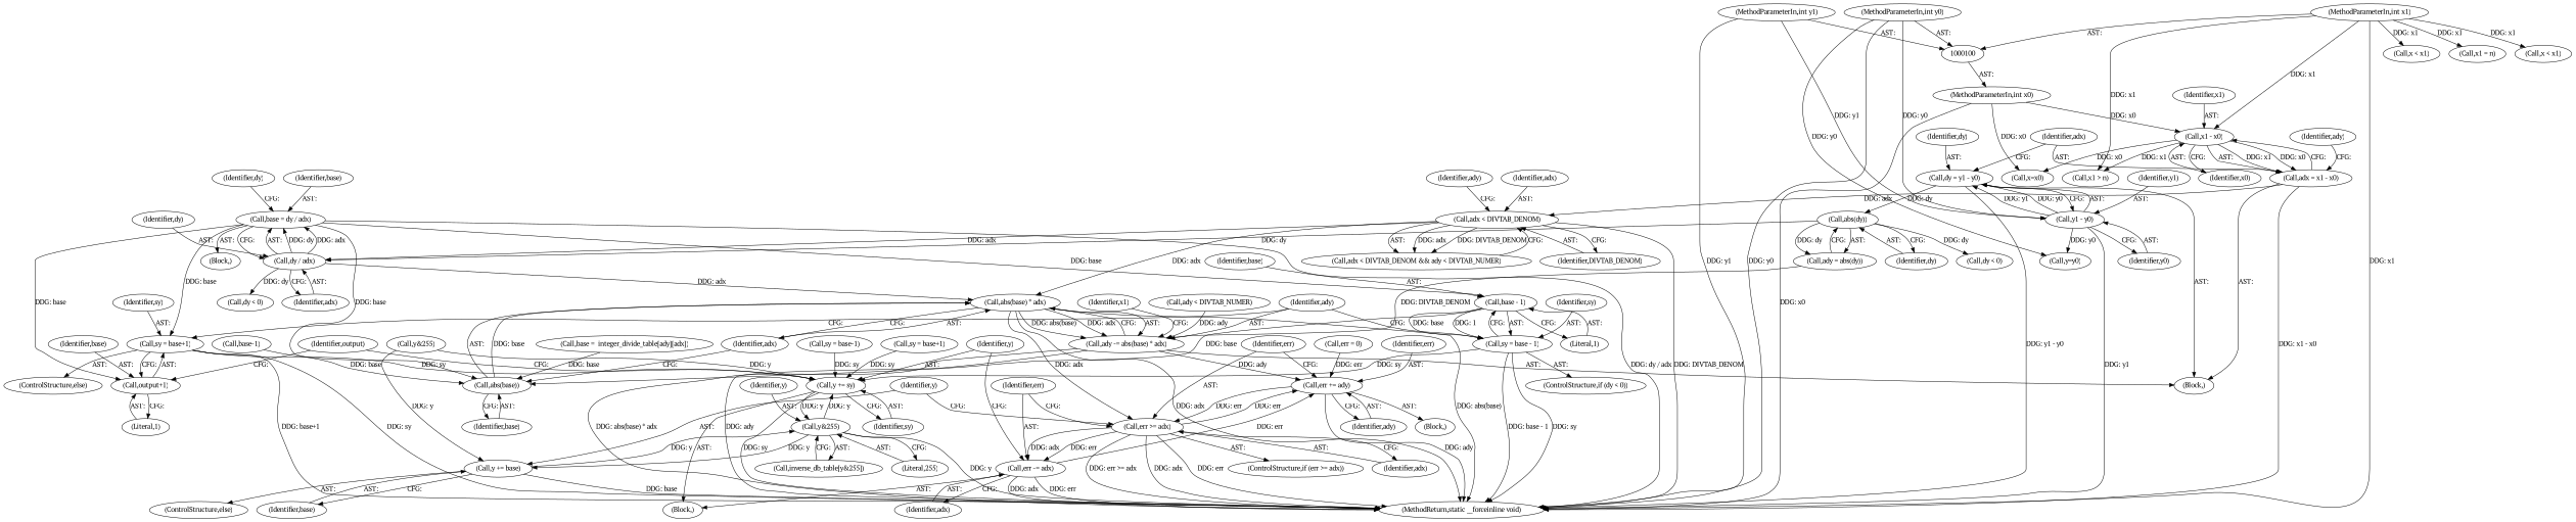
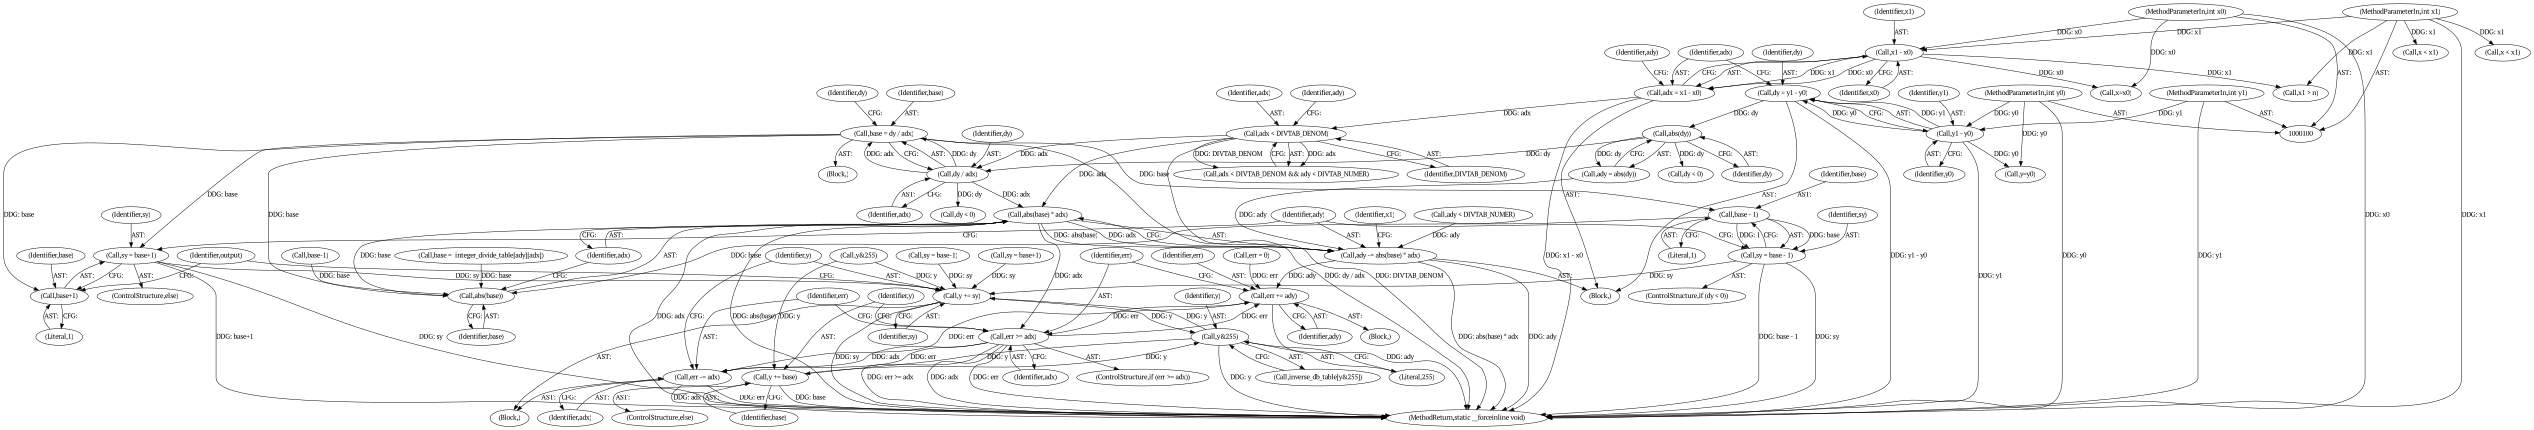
  digraph {
    fontname="PT Serif"
    node [fontname="PT Serif"]
    edge [fontname="PT Serif"]
    n1 [label="(Call,base = dy / adx)"]
    n2 [label="(Call,dy / adx)"]
    n3 [label="(Call,base - 1)"]
    n4 [label="(Call,abs(base))"]
    n5 [label="(Call,sy = base+1)"]
-   n6 [label="(Call,output+1)"]
+   n6 [label="(Call,base+1)"]
    n7 [label="(Block,)"]
    n8 [label="(MethodReturn,static __forceinline void)"]
    n9 [label="(Call,abs(base) * adx)"]
    n10 [label="(Call,dy < 0)"]
    n11 [label="(Identifier,adx)"]
    n12 [label="(Call,sy = base - 1)"]
    n13 [label="(Literal,1)"]
    n14 [label="(Identifier,base)"]
    n15 [label="(Call,y += sy)"]
    n16 [label="(ControlStructure,else)"]
    n17 [label="(Literal,1)"]
    n18 [label="(Call,ady -= abs(base) * adx)"]
    n19 [label="(Call,err >= adx)"]
    n20 [label="(Identifier,adx)"]
    n21 [label="(Call,abs(dy))"]
    n22 [label="(Call,ady = abs(dy))"]
    n23 [label="(Call,dy < 0)"]
    n24 [label="(Identifier,dy)"]
    n25 [label="(Call,dy = y1 - y0)"]
    n26 [label="(Call,y1 - y0)"]
    n27 [label="(Block,)"]
    n28 [label="(Identifier,y0)"]
    n29 [label="(Call,y=y0)"]
    n30 [label="(MethodParameterIn,int y1)"]
    1000100
    n32 [label="(MethodParameterIn,int y0)"]
    n33 [label="(Call,adx < DIVTAB_DENOM)"]
    n34 [label="(Call,adx < DIVTAB_DENOM && ady < DIVTAB_NUMER)"]
    n35 [label="(Identifier,DIVTAB_DENOM)"]
    n36 [label="(Call,adx = x1 - x0)"]
    n37 [label="(Call,x1 - x0)"]
    n38 [label="(Call,x1 > n)"]
    n39 [label="(Identifier,x0)"]
    n40 [label="(Call,x=x0)"]
    n41 [label="(MethodParameterIn,int x1)"]
    n42 [label="(Call,x < x1)"]
-   n43 [label="(Call,x1 = n)"]
    n44 [label="(Call,x < x1)"]
    n45 [label="(MethodParameterIn,int x0)"]
    n46 [label="(ControlStructure,if (dy < 0))"]
    n47 [label="(Call,y&255)"]
    n48 [label="(Identifier,sy)"]
    n49 [label="(Block,)"]
    n50 [label="(Call,y += base)"]
    n51 [label="(Call,inverse_db_table[y&255])"]
    n52 [label="(Literal,255)"]
    n53 [label="(ControlStructure,else)"]
    n54 [label="(Identifier,base)"]
    n55 [label="(Call,err += ady)"]
    n56 [label="(Call,err -= adx)"]
    n57 [label="(Identifier,adx)"]
    n58 [label="(ControlStructure,if (err >= adx))"]
    n59 [label="(Identifier,ady)"]
    n60 [label="(Block,)"]
    n61 [label="(Identifier,adx)"]
    n62 [label="(Call,sy = base+1)"]
    n63 [label="(Identifier,adx)"]
    n64 [label="(Identifier,output)"]
    n65 [label="(Identifier,sy)"]
    n66 [label="(Identifier,err)"]
    n67 [label="(Identifier,y1)"]
    n68 [label="(Identifier,sy)"]
    n69 [label="(Identifier,ady)"]
    n70 [label="(Identifier,dy)"]
    n71 [label="(Identifier,base)"]
    n72 [label="(Identifier,x1)"]
    n73 [label="(Call,y&255)"]
    n74 [label="(Identifier,base)"]
    n75 [label="(Call,base-1)"]
    n76 [label="(Identifier,x1)"]
    n77 [label="(Identifier,ady)"]
    n78 [label="(Call,err = 0)"]
    n79 [label="(Identifier,dy)"]
    n80 [label="(Identifier,y)"]
    n81 [label="(Identifier,adx)"]
    n82 [label="(Identifier,y)"]
    n83 [label="(Identifier,dy)"]
    n84 [label="(Identifier,y)"]
    n85 [label="(Identifier,ady)"]
    n86 [label="(Identifier,err)"]
    n87 [label="(Call,ady < DIVTAB_NUMER)"]
    n88 [label="(Identifier,base)"]
    n89 [label="(Call,base =  integer_divide_table[ady][adx])"]
    n90 [label="(Call,sy = base-1)"]
    n91 [label="(Identifier,err)"]
    n1 -> n2 [label="CFG: "]
    n1 -> n3 [label="DDG: base"]
    n1 -> n4 [label="DDG: base"]
    n1 -> n5 [label="DDG: base"]
    n1 -> n6 [label="DDG: base"]
    n1 -> n7 [label="AST: "]
    n1 -> n8 [label="DDG: dy / adx"]
    n2 -> n1 [label="AST: "]
    n2 -> n1 [label="DDG: dy"]
    n2 -> n1 [label="DDG: adx"]
    n2 -> n9 [label="DDG: adx"]
    n2 -> n10 [label="DDG: dy"]
    n2 -> n11 [label="CFG: "]
    n3 -> n4 [label="DDG: base"]
    n3 -> n12 [label="AST: "]
    n3 -> n12 [label="DDG: base"]
    n3 -> n12 [label="DDG: 1"]
    n3 -> n13 [label="CFG: "]
    n4 -> n9 [label="AST: "]
    n4 -> n9 [label="DDG: base"]
    n4 -> n14 [label="CFG: "]
    n5 -> n6 [label="CFG: "]
    n5 -> n8 [label="DDG: base+1"]
    n5 -> n8 [label="DDG: sy"]
    n5 -> n15 [label="DDG: sy"]
    n5 -> n16 [label="AST: "]
    n6 -> n5 [label="AST: "]
    n6 -> n17 [label="CFG: "]
    n9 -> n8 [label="DDG: adx"]
    n9 -> n8 [label="DDG: abs(base)"]
    n9 -> n18 [label="AST: "]
    n9 -> n18 [label="DDG: abs(base)"]
    n9 -> n18 [label="DDG: adx"]
    n9 -> n19 [label="DDG: adx"]
    n9 -> n20 [label="CFG: "]
    n11 -> n2 [label="AST: "]
    n12 -> n3 [label="CFG: "]
    n12 -> n8 [label="DDG: base - 1"]
    n12 -> n8 [label="DDG: sy"]
    n12 -> n15 [label="DDG: sy"]
    n12 -> n46 [label="AST: "]
    n13 -> n3 [label="AST: "]
    n14 -> n4 [label="AST: "]
    n15 -> n8 [label="DDG: sy"]
    n15 -> n47 [label="DDG: y"]
    n15 -> n48 [label="CFG: "]
    n15 -> n49 [label="AST: "]
    n17 -> n6 [label="AST: "]
    n18 -> n8 [label="DDG: ady"]
    n18 -> n8 [label="DDG: abs(base) * adx"]
    n18 -> n9 [label="CFG: "]
    n18 -> n27 [label="AST: "]
    n18 -> n55 [label="DDG: ady"]
    n19 -> n8 [label="DDG: err >= adx"]
    n19 -> n8 [label="DDG: adx"]
    n19 -> n8 [label="DDG: err"]
    n19 -> n55 [label="DDG: err"]
    n19 -> n56 [label="DDG: adx"]
    n19 -> n56 [label="DDG: err"]
    n19 -> n57 [label="CFG: "]
    n19 -> n58 [label="AST: "]
    n20 -> n4 [label="CFG: "]
    n20 -> n9 [label="AST: "]
    n21 -> n2 [label="DDG: dy"]
    n21 -> n22 [label="AST: "]
    n21 -> n22 [label="DDG: dy"]
    n21 -> n23 [label="DDG: dy"]
    n21 -> n24 [label="CFG: "]
-   n22 -> n18 [label="DDG: DIVTAB_DENOM"]
+   n22 -> n18 [label="DDG: ady"]
    n22 -> n21 [label="CFG: "]
    n24 -> n21 [label="AST: "]
    n25 -> n8 [label="DDG: y1 - y0"]
    n25 -> n21 [label="DDG: dy"]
    n25 -> n26 [label="CFG: "]
    n25 -> n27 [label="AST: "]
    n26 -> n8 [label="DDG: y1"]
    n26 -> n25 [label="AST: "]
    n26 -> n25 [label="DDG: y1"]
    n26 -> n25 [label="DDG: y0"]
    n26 -> n28 [label="CFG: "]
    n26 -> n29 [label="DDG: y0"]
    n28 -> n26 [label="AST: "]
    n30 -> n8 [label="DDG: y1"]
    n30 -> n26 [label="DDG: y1"]
    n30 -> 1000100 [label="AST: "]
    n32 -> n8 [label="DDG: y0"]
    n32 -> n26 [label="DDG: y0"]
    n32 -> n29 [label="DDG: y0"]
    n32 -> 1000100 [label="AST: "]
    n33 -> n2 [label="DDG: adx"]
    n33 -> n8 [label="DDG: DIVTAB_DENOM"]
    n33 -> n9 [label="DDG: adx"]
    n33 -> n34 [label="AST: "]
    n33 -> n34 [label="DDG: adx"]
    n33 -> n34 [label="DDG: DIVTAB_DENOM"]
    n33 -> n35 [label="CFG: "]
    n34 -> n33 [label="CFG: "]
    n35 -> n33 [label="AST: "]
    n36 -> n8 [label="DDG: x1 - x0"]
    n36 -> n27 [label="AST: "]
    n36 -> n33 [label="DDG: adx"]
    n36 -> n37 [label="CFG: "]
    n37 -> n36 [label="AST: "]
    n37 -> n36 [label="DDG: x1"]
    n37 -> n36 [label="DDG: x0"]
    n37 -> n38 [label="DDG: x1"]
    n37 -> n39 [label="CFG: "]
    n37 -> n40 [label="DDG: x0"]
    n39 -> n37 [label="AST: "]
    n41 -> n8 [label="DDG: x1"]
    n41 -> 1000100 [label="AST: "]
    n41 -> n37 [label="DDG: x1"]
    n41 -> n38 [label="DDG: x1"]
    n41 -> n42 [label="DDG: x1"]
-   n41 -> n43 [label="DDG: x1"]
    n41 -> n44 [label="DDG: x1"]
    n45 -> n8 [label="DDG: x0"]
-   1000100 -> n45 [label="AST: "]
+   n45 -> 1000100 [label="AST: "]
    n45 -> n37 [label="DDG: x0"]
    n45 -> n40 [label="DDG: x0"]
    n47 -> n8 [label="DDG: y"]
    n47 -> n15 [label="DDG: y"]
    n47 -> n50 [label="DDG: y"]
    n47 -> n51 [label="AST: "]
    n47 -> n52 [label="CFG: "]
    n48 -> n15 [label="AST: "]
    n50 -> n8 [label="DDG: base"]
    n50 -> n47 [label="DDG: y"]
    n50 -> n53 [label="AST: "]
    n50 -> n54 [label="CFG: "]
    n51 -> n47 [label="CFG: "]
    n52 -> n47 [label="AST: "]
    n54 -> n50 [label="AST: "]
    n55 -> n8 [label="DDG: ady"]
    n55 -> n19 [label="DDG: err"]
    n55 -> n59 [label="CFG: "]
    n55 -> n60 [label="AST: "]
    n56 -> n8 [label="DDG: adx"]
    n56 -> n8 [label="DDG: err"]
    n56 -> n49 [label="AST: "]
    n56 -> n55 [label="DDG: err"]
    n56 -> n61 [label="CFG: "]
    n57 -> n19 [label="AST: "]
    n59 -> n55 [label="AST: "]
    n61 -> n56 [label="AST: "]
    n62 -> n15 [label="DDG: sy"]
    n63 -> n33 [label="AST: "]
    n64 -> n6 [label="CFG: "]
    n64 -> n15 [label="CFG: "]
    n65 -> n12 [label="AST: "]
    n66 -> n55 [label="AST: "]
    n67 -> n26 [label="AST: "]
    n68 -> n5 [label="AST: "]
    n69 -> n33 [label="CFG: "]
    n70 -> n1 [label="CFG: "]
    n71 -> n3 [label="AST: "]
    n72 -> n18 [label="CFG: "]
    n73 -> n15 [label="DDG: y"]
    n73 -> n50 [label="DDG: y"]
    n74 -> n1 [label="AST: "]
    n75 -> n4 [label="DDG: base"]
    n76 -> n37 [label="AST: "]
    n77 -> n5 [label="CFG: "]
    n77 -> n12 [label="CFG: "]
    n77 -> n18 [label="AST: "]
    n78 -> n55 [label="DDG: err"]
    n79 -> n2 [label="AST: "]
    n80 -> n47 [label="AST: "]
    n81 -> n25 [label="CFG: "]
    n81 -> n36 [label="AST: "]
    n82 -> n15 [label="AST: "]
    n82 -> n56 [label="CFG: "]
    n83 -> n25 [label="AST: "]
    n84 -> n19 [label="CFG: "]
    n84 -> n50 [label="AST: "]
    n85 -> n36 [label="CFG: "]
    n86 -> n19 [label="AST: "]
    n86 -> n55 [label="CFG: "]
    n87 -> n18 [label="DDG: ady"]
    n88 -> n6 [label="AST: "]
    n89 -> n4 [label="DDG: base"]
    n90 -> n15 [label="DDG: sy"]
    n91 -> n19 [label="CFG: "]
    n91 -> n56 [label="AST: "]
  }
